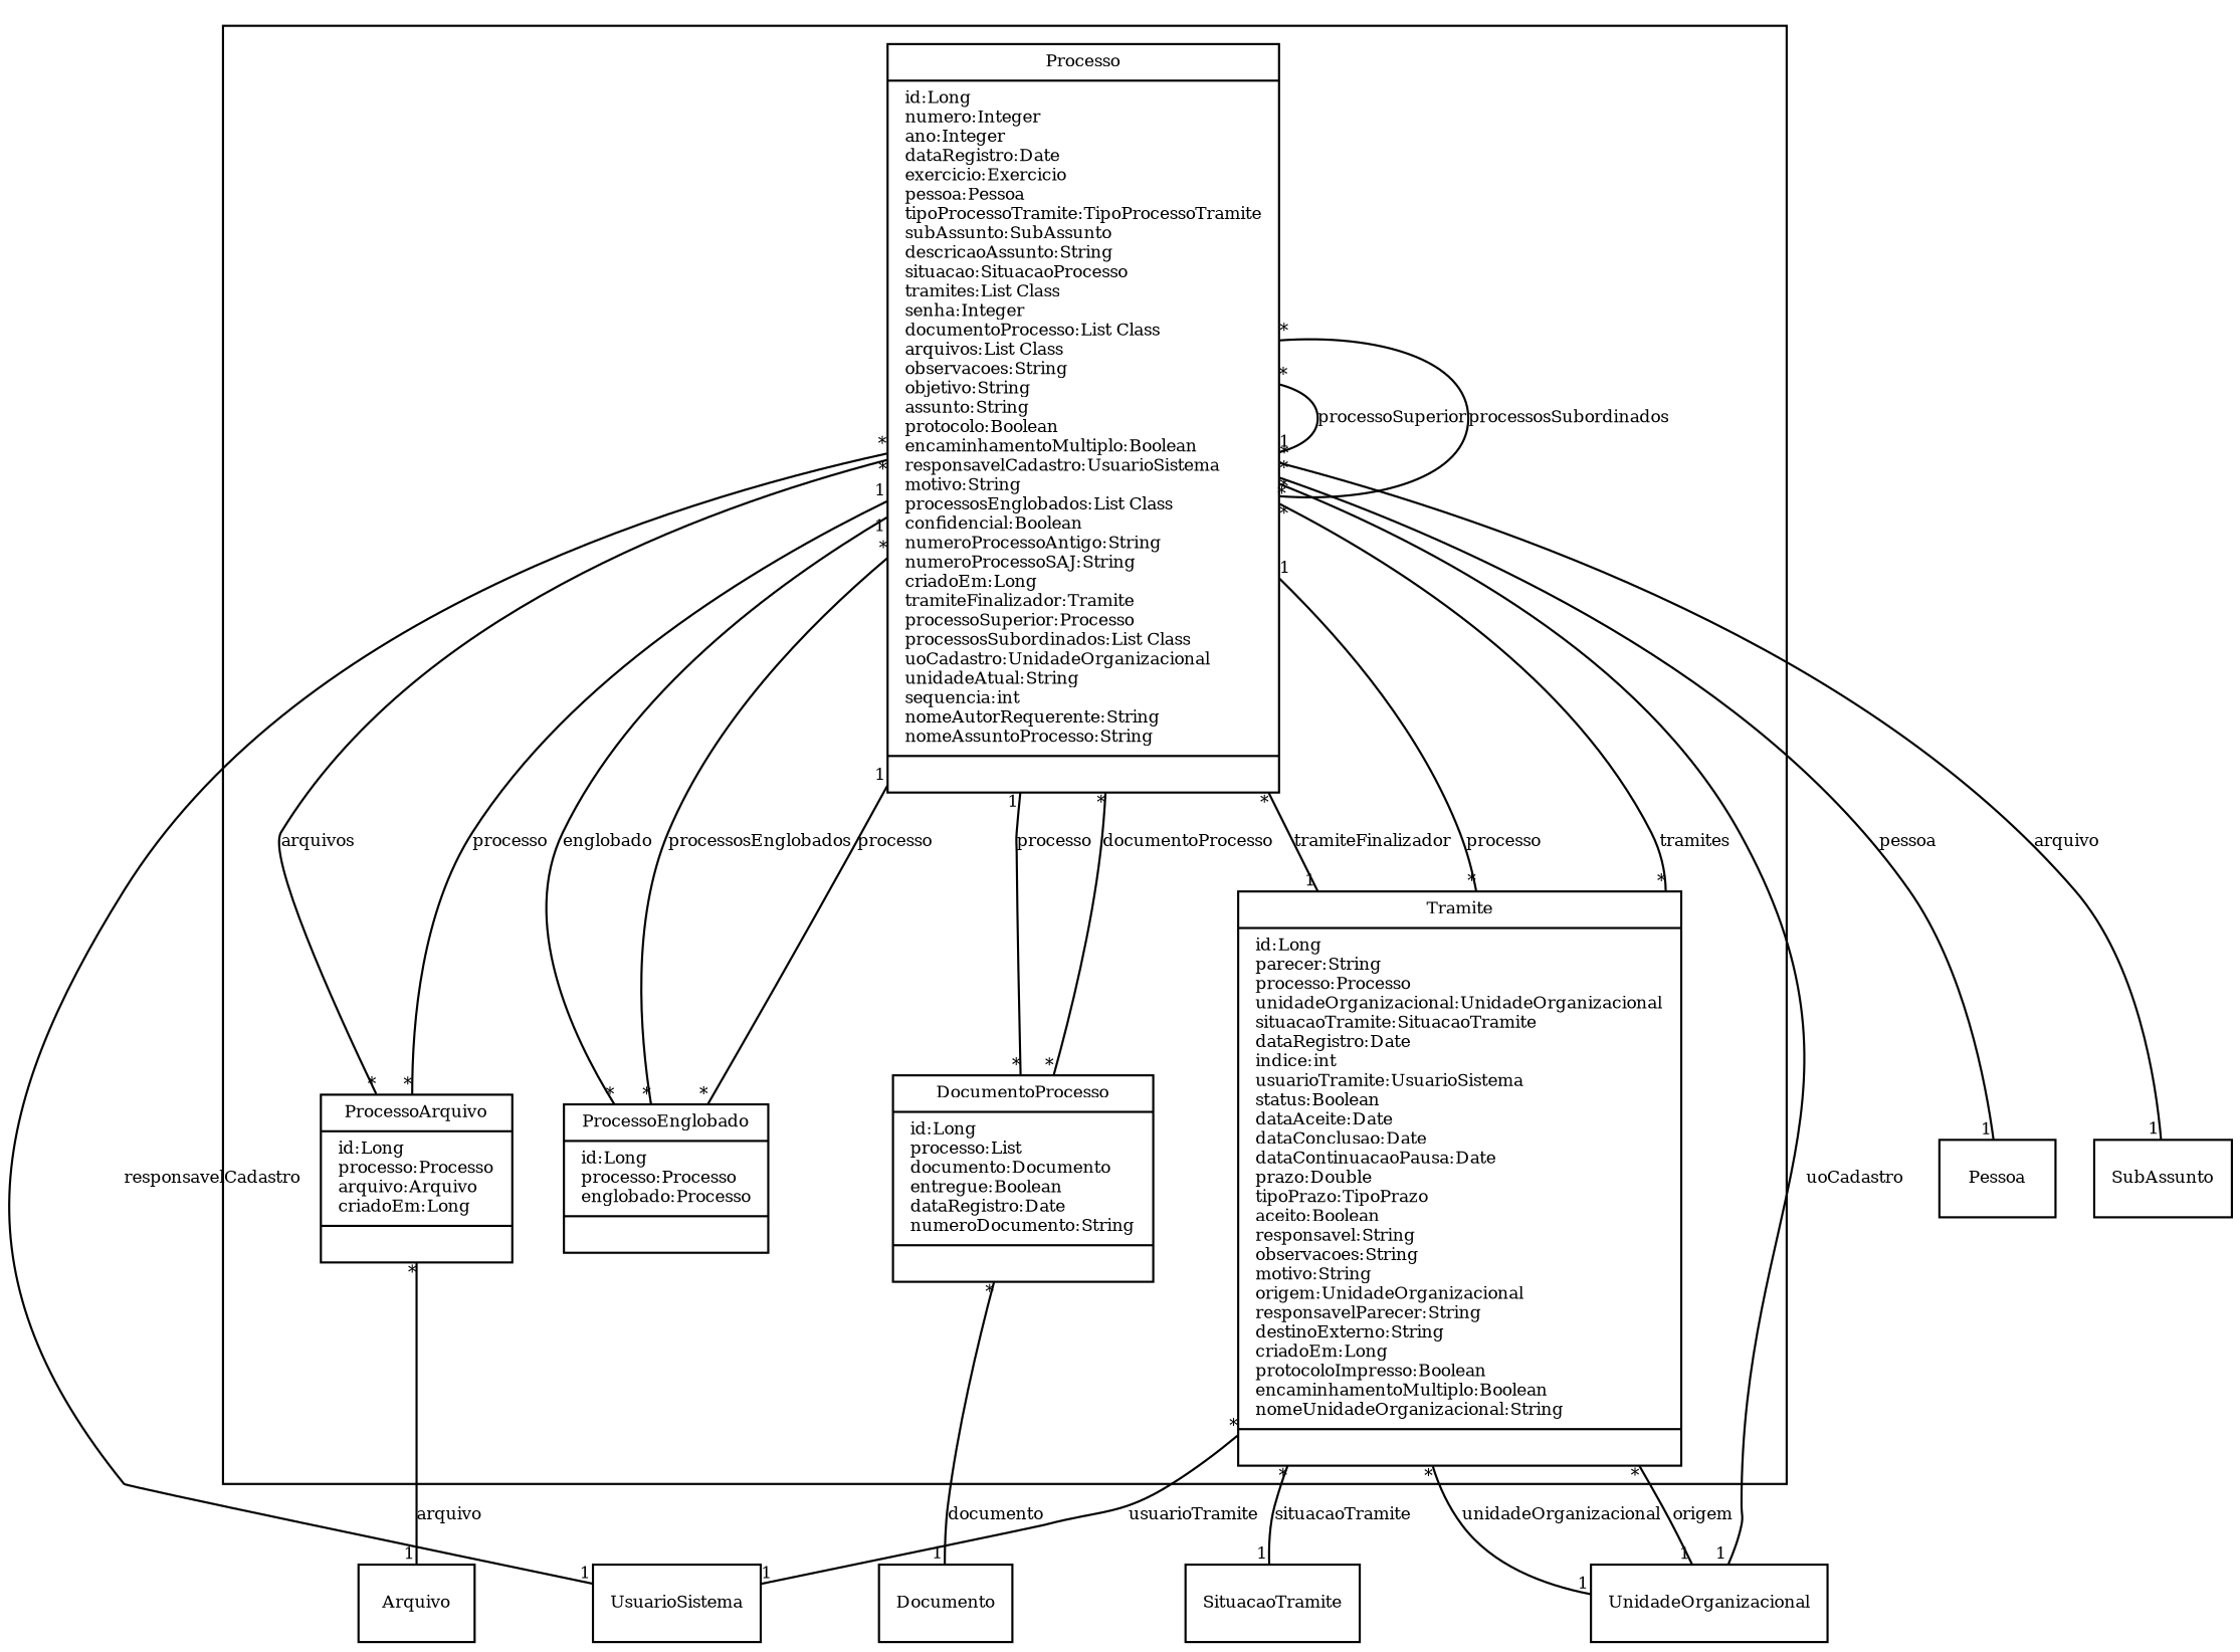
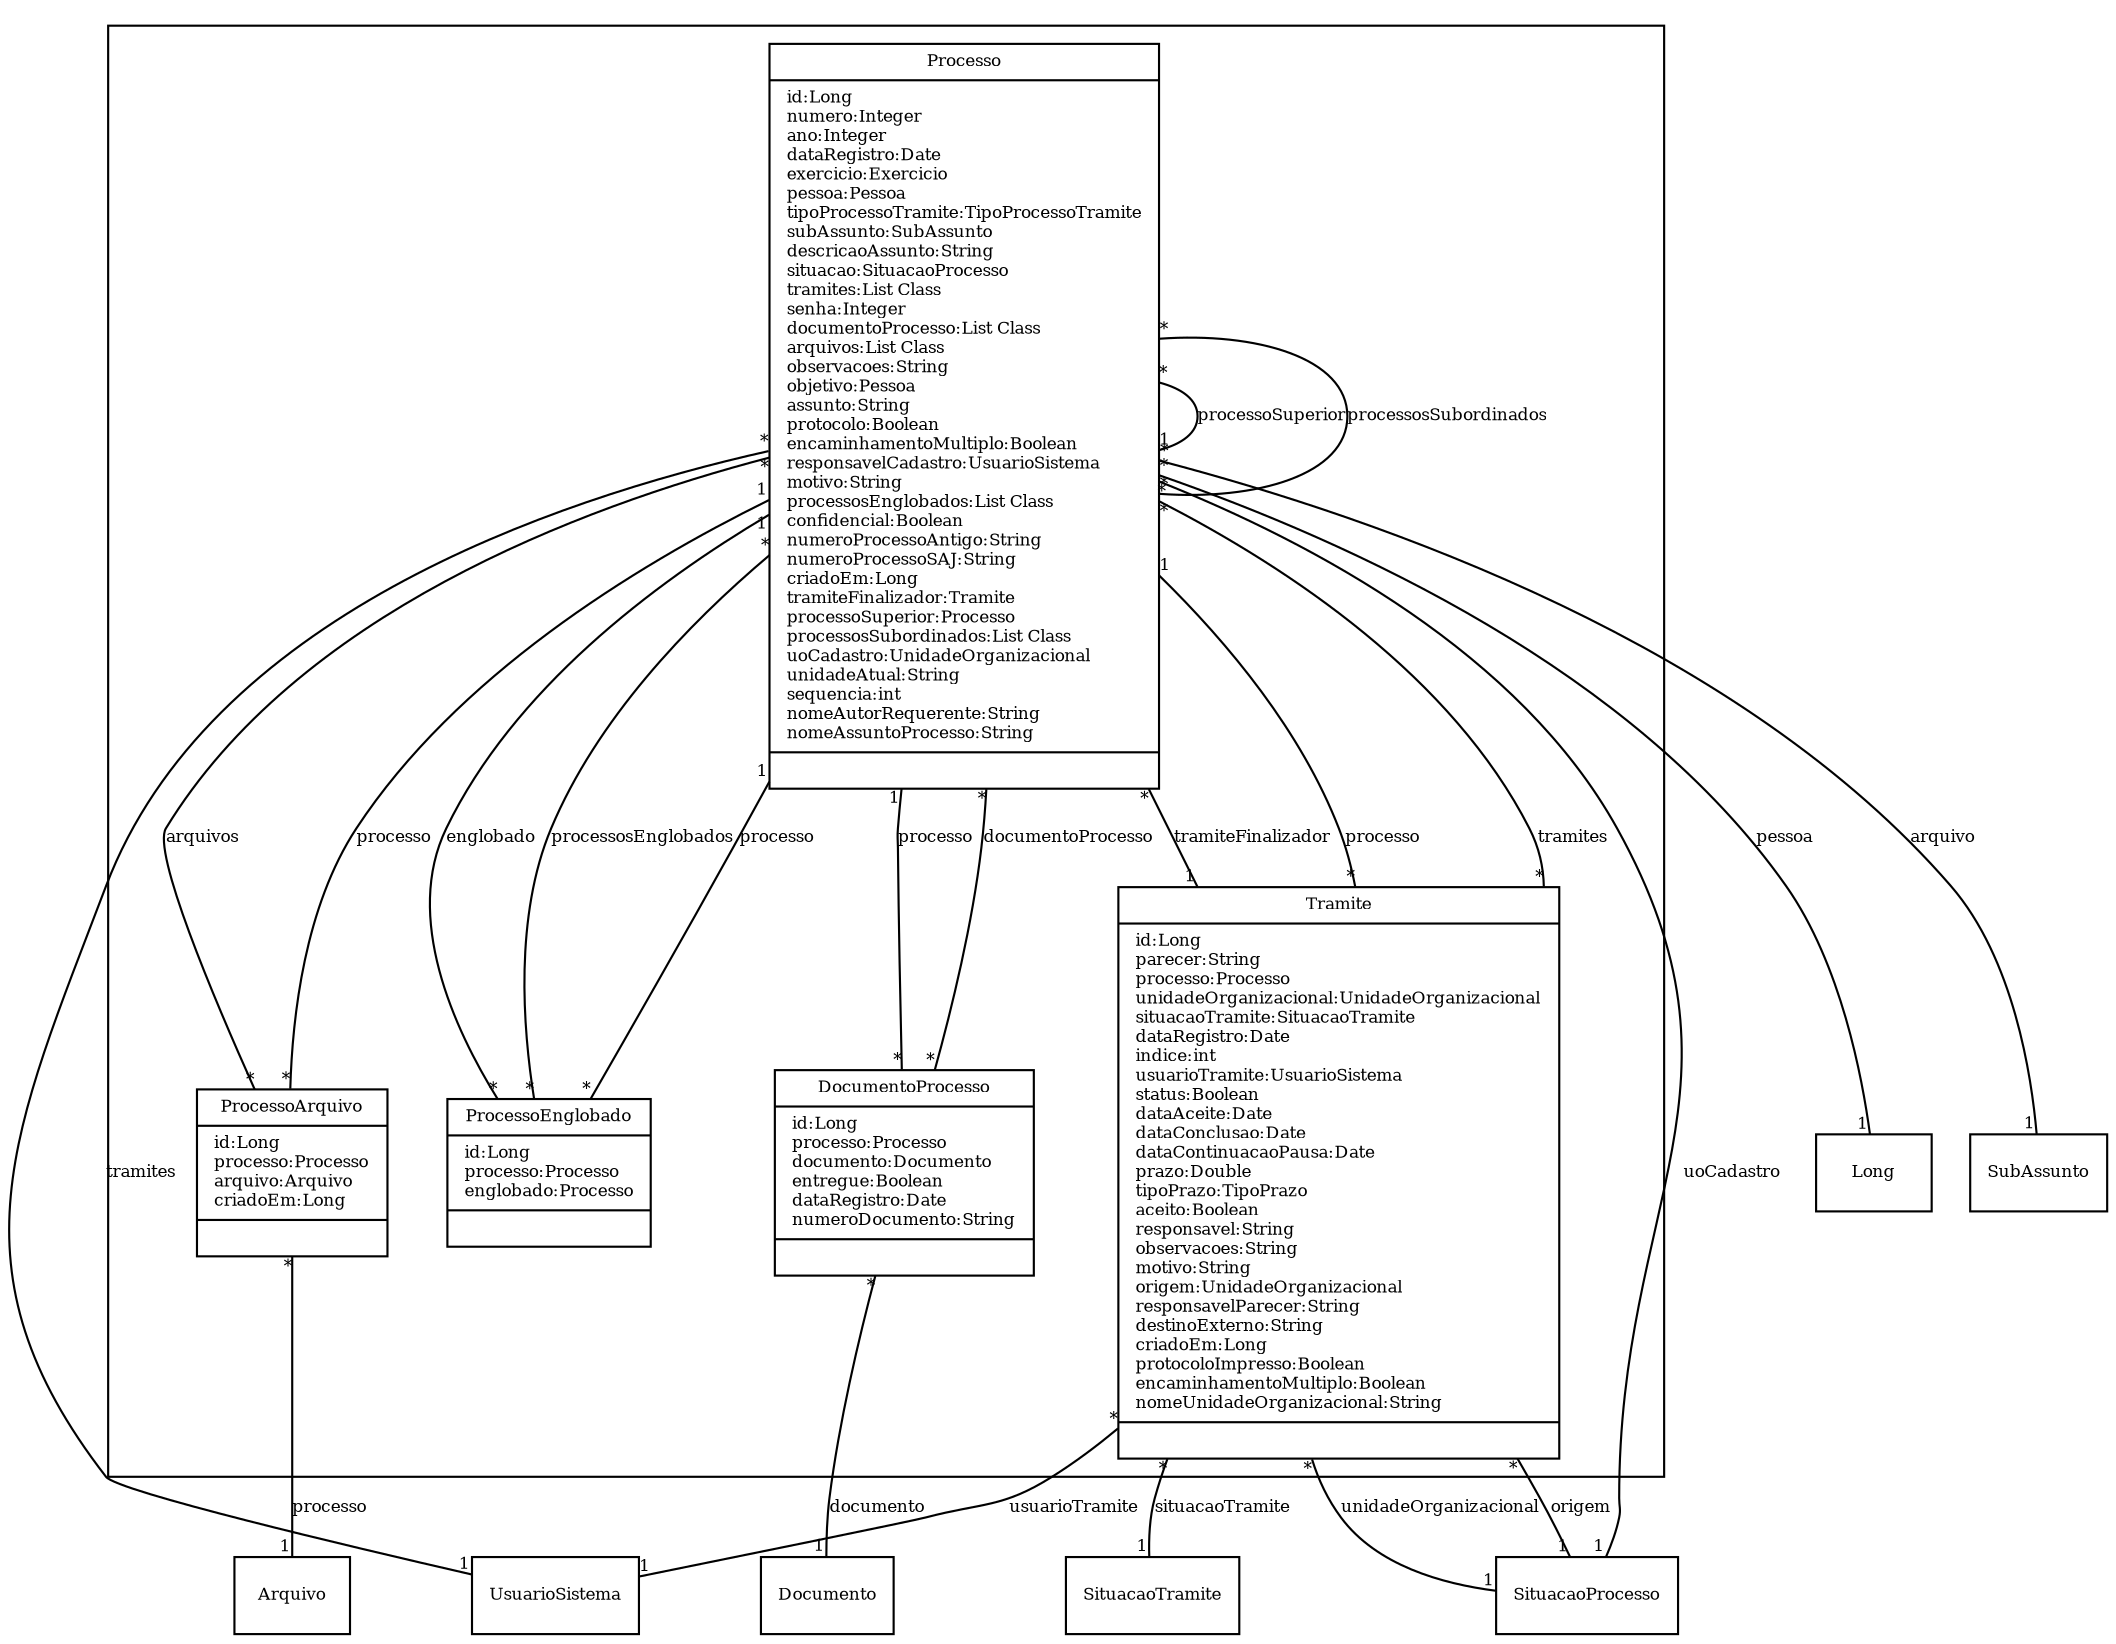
  digraph {
    fontname="Times-Roman"
    fontsize=8
    node [fontname="Times-Roman" fontsize=8 shape=record]
    edge [arrowhead=none fontname="Times-Roman" fontsize=8 headlabel=1 taillabel="*"]
-   n1 [label="{Processo|id:Long\lnumero:Integer\lano:Integer\ldataRegistro:Date\lexercicio:Exercicio\lpessoa:Pessoa\ltipoProcessoTramite:TipoProcessoTramite\lsubAssunto:SubAssunto\ldescricaoAssunto:String\lsituacao:SituacaoProcesso\ltramites:List Class\lsenha:Integer\ldocumentoProcesso:List Class\larquivos:List Class\lobservacoes:String\lobjetivo:String\lassunto:String\lprotocolo:Boolean\lencaminhamentoMultiplo:Boolean\lresponsavelCadastro:UsuarioSistema\lmotivo:String\lprocessosEnglobados:List Class\lconfidencial:Boolean\lnumeroProcessoAntigo:String\lnumeroProcessoSAJ:String\lcriadoEm:Long\ltramiteFinalizador:Tramite\lprocessoSuperior:Processo\lprocessosSubordinados:List Class\luoCadastro:UnidadeOrganizacional\lunidadeAtual:String\lsequencia:int\lnomeAutorRequerente:String\lnomeAssuntoProcesso:String\l|\l}"]
+   n1 [label="{Processo|id:Long\lnumero:Integer\lano:Integer\ldataRegistro:Date\lexercicio:Exercicio\lpessoa:Pessoa\ltipoProcessoTramite:TipoProcessoTramite\lsubAssunto:SubAssunto\ldescricaoAssunto:String\lsituacao:SituacaoProcesso\ltramites:List Class\lsenha:Integer\ldocumentoProcesso:List Class\larquivos:List Class\lobservacoes:String\lobjetivo:Pessoa\lassunto:String\lprotocolo:Boolean\lencaminhamentoMultiplo:Boolean\lresponsavelCadastro:UsuarioSistema\lmotivo:String\lprocessosEnglobados:List Class\lconfidencial:Boolean\lnumeroProcessoAntigo:String\lnumeroProcessoSAJ:String\lcriadoEm:Long\ltramiteFinalizador:Tramite\lprocessoSuperior:Processo\lprocessosSubordinados:List Class\luoCadastro:UnidadeOrganizacional\lunidadeAtual:String\lsequencia:int\lnomeAutorRequerente:String\lnomeAssuntoProcesso:String\l|\l}"]
    n2 [label="{Tramite|id:Long\lparecer:String\lprocesso:Processo\lunidadeOrganizacional:UnidadeOrganizacional\lsituacaoTramite:SituacaoTramite\ldataRegistro:Date\lindice:int\lusuarioTramite:UsuarioSistema\lstatus:Boolean\ldataAceite:Date\ldataConclusao:Date\ldataContinuacaoPausa:Date\lprazo:Double\ltipoPrazo:TipoPrazo\laceito:Boolean\lresponsavel:String\lobservacoes:String\lmotivo:String\lorigem:UnidadeOrganizacional\lresponsavelParecer:String\ldestinoExterno:String\lcriadoEm:Long\lprotocoloImpresso:Boolean\lencaminhamentoMultiplo:Boolean\lnomeUnidadeOrganizacional:String\l|\l}"]
-   n3 [label="{DocumentoProcesso|id:Long\lprocesso:List\ldocumento:Documento\lentregue:Boolean\ldataRegistro:Date\lnumeroDocumento:String\l|\l}"]
+   n3 [label="{DocumentoProcesso|id:Long\lprocesso:Processo\ldocumento:Documento\lentregue:Boolean\ldataRegistro:Date\lnumeroDocumento:String\l|\l}"]
    n4 [label="{ProcessoArquivo|id:Long\lprocesso:Processo\larquivo:Arquivo\lcriadoEm:Long\l|\l}"]
    n5 [label="{ProcessoEnglobado|id:Long\lprocesso:Processo\lenglobado:Processo\l|\l}"]
-   Pessoa
+   Pessoa [label=Long]
    SubAssunto
    UsuarioSistema
-   UnidadeOrganizacional
+   UnidadeOrganizacional [label=SituacaoProcesso]
    SituacaoTramite
    Documento
    Arquivo
    subgraph cluster_1 {
      n1
      n2
      n3
      n4
      n5
    }
    n1 -> n1 [label=processoSuperior]
    n1 -> n1 [headlabel="*" label=processosSubordinados]
    n1 -> n2 [headlabel="*" label=tramites]
    n1 -> n2 [label=tramiteFinalizador]
    n1 -> n3 [headlabel="*" label=documentoProcesso]
    n1 -> n4 [headlabel="*" label=arquivos]
    n1 -> n5 [headlabel="*" label=processosEnglobados]
    n1 -> Pessoa [label=pessoa]
    n1 -> SubAssunto [label=arquivo]
-   n1 -> UsuarioSistema [label=responsavelCadastro]
+   n1 -> UsuarioSistema [label=tramites]
    n1 -> UnidadeOrganizacional [label=uoCadastro]
    n2 -> n1 [label=processo]
    n2 -> UsuarioSistema [label=usuarioTramite]
    n2 -> UnidadeOrganizacional [label=unidadeOrganizacional]
    n2 -> UnidadeOrganizacional [label=origem]
    n2 -> SituacaoTramite [label=situacaoTramite]
    n3 -> n1 [label=processo]
    n3 -> Documento [label=documento]
    n4 -> n1 [label=processo]
-   n4 -> Arquivo [label=arquivo]
+   n4 -> Arquivo [label=processo]
    n5 -> n1 [label=processo]
    n5 -> n1 [label=englobado]
  }
